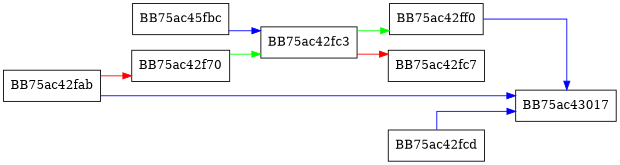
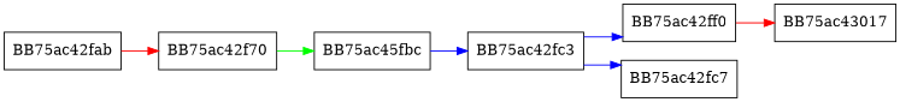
  digraph {
    rankdir=LR
    splines=ortho
    node [shape=box]
    edge [color=blue]
    n1 [label=BB75ac45fbc]
    BB75ac42f70
    n3 [label=BB75ac42fc3]
    BB75ac42fab
    BB75ac43017
    BB75ac42ff0
    BB75ac42fc7
-   BB75ac42fcd
    n1 -> n3
-   BB75ac42f70 -> n3 [color=green]
-   n3 -> BB75ac42ff0 [color=green]
-   n3 -> BB75ac42fc7 [color=red]
+   BB75ac42f70 -> n1 [color=green]
+   n3 -> BB75ac42ff0
+   n3 -> BB75ac42fc7
    BB75ac42fab -> BB75ac42f70 [color=red]
-   BB75ac42fab -> BB75ac43017
-   BB75ac42ff0 -> BB75ac43017
-   BB75ac42fcd -> BB75ac43017
+   BB75ac42ff0 -> BB75ac43017 [color=red]
  }
